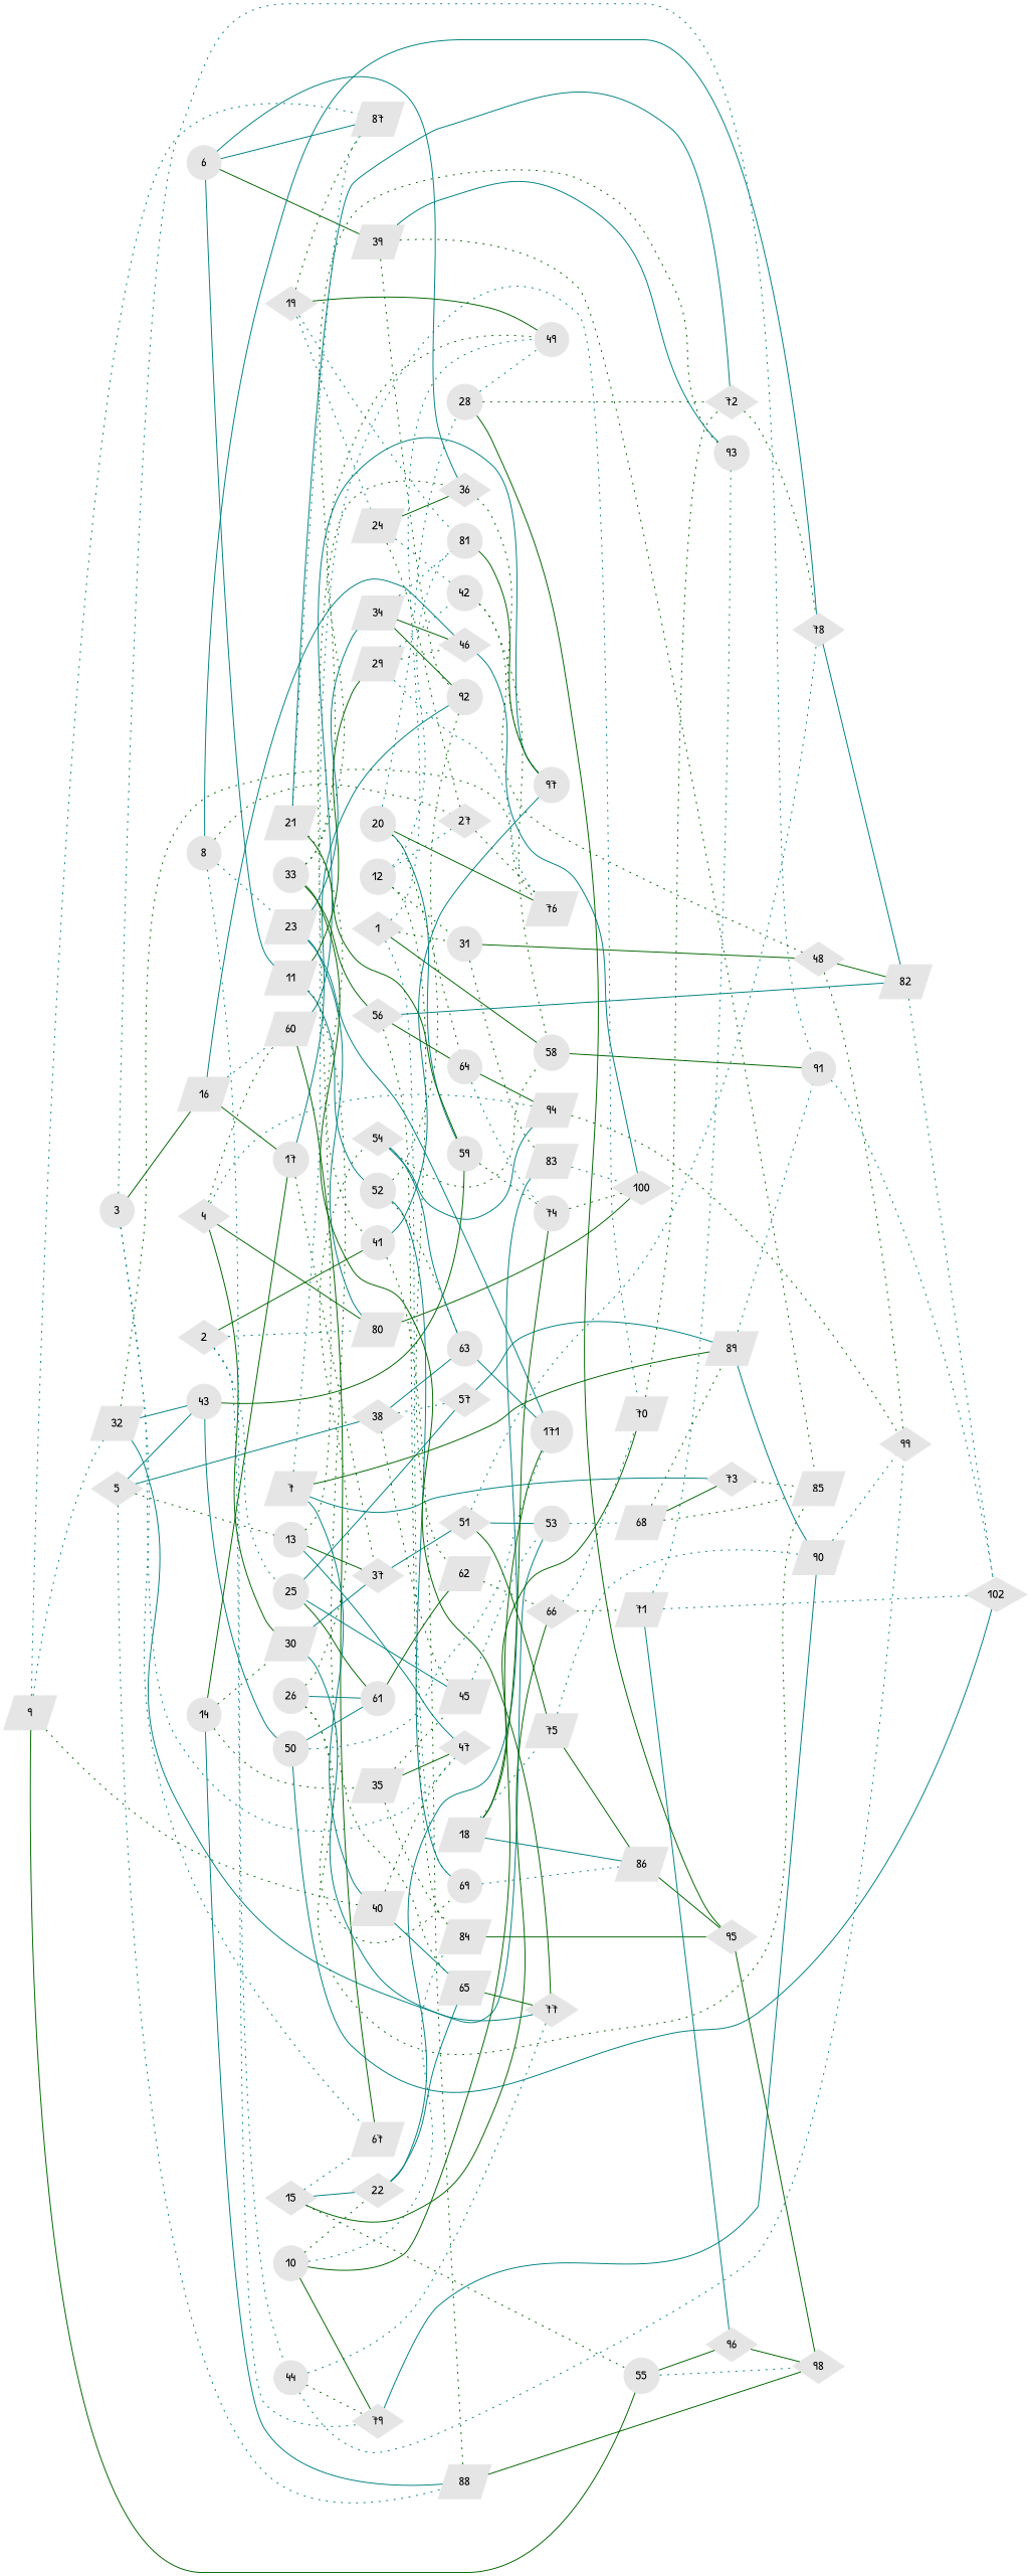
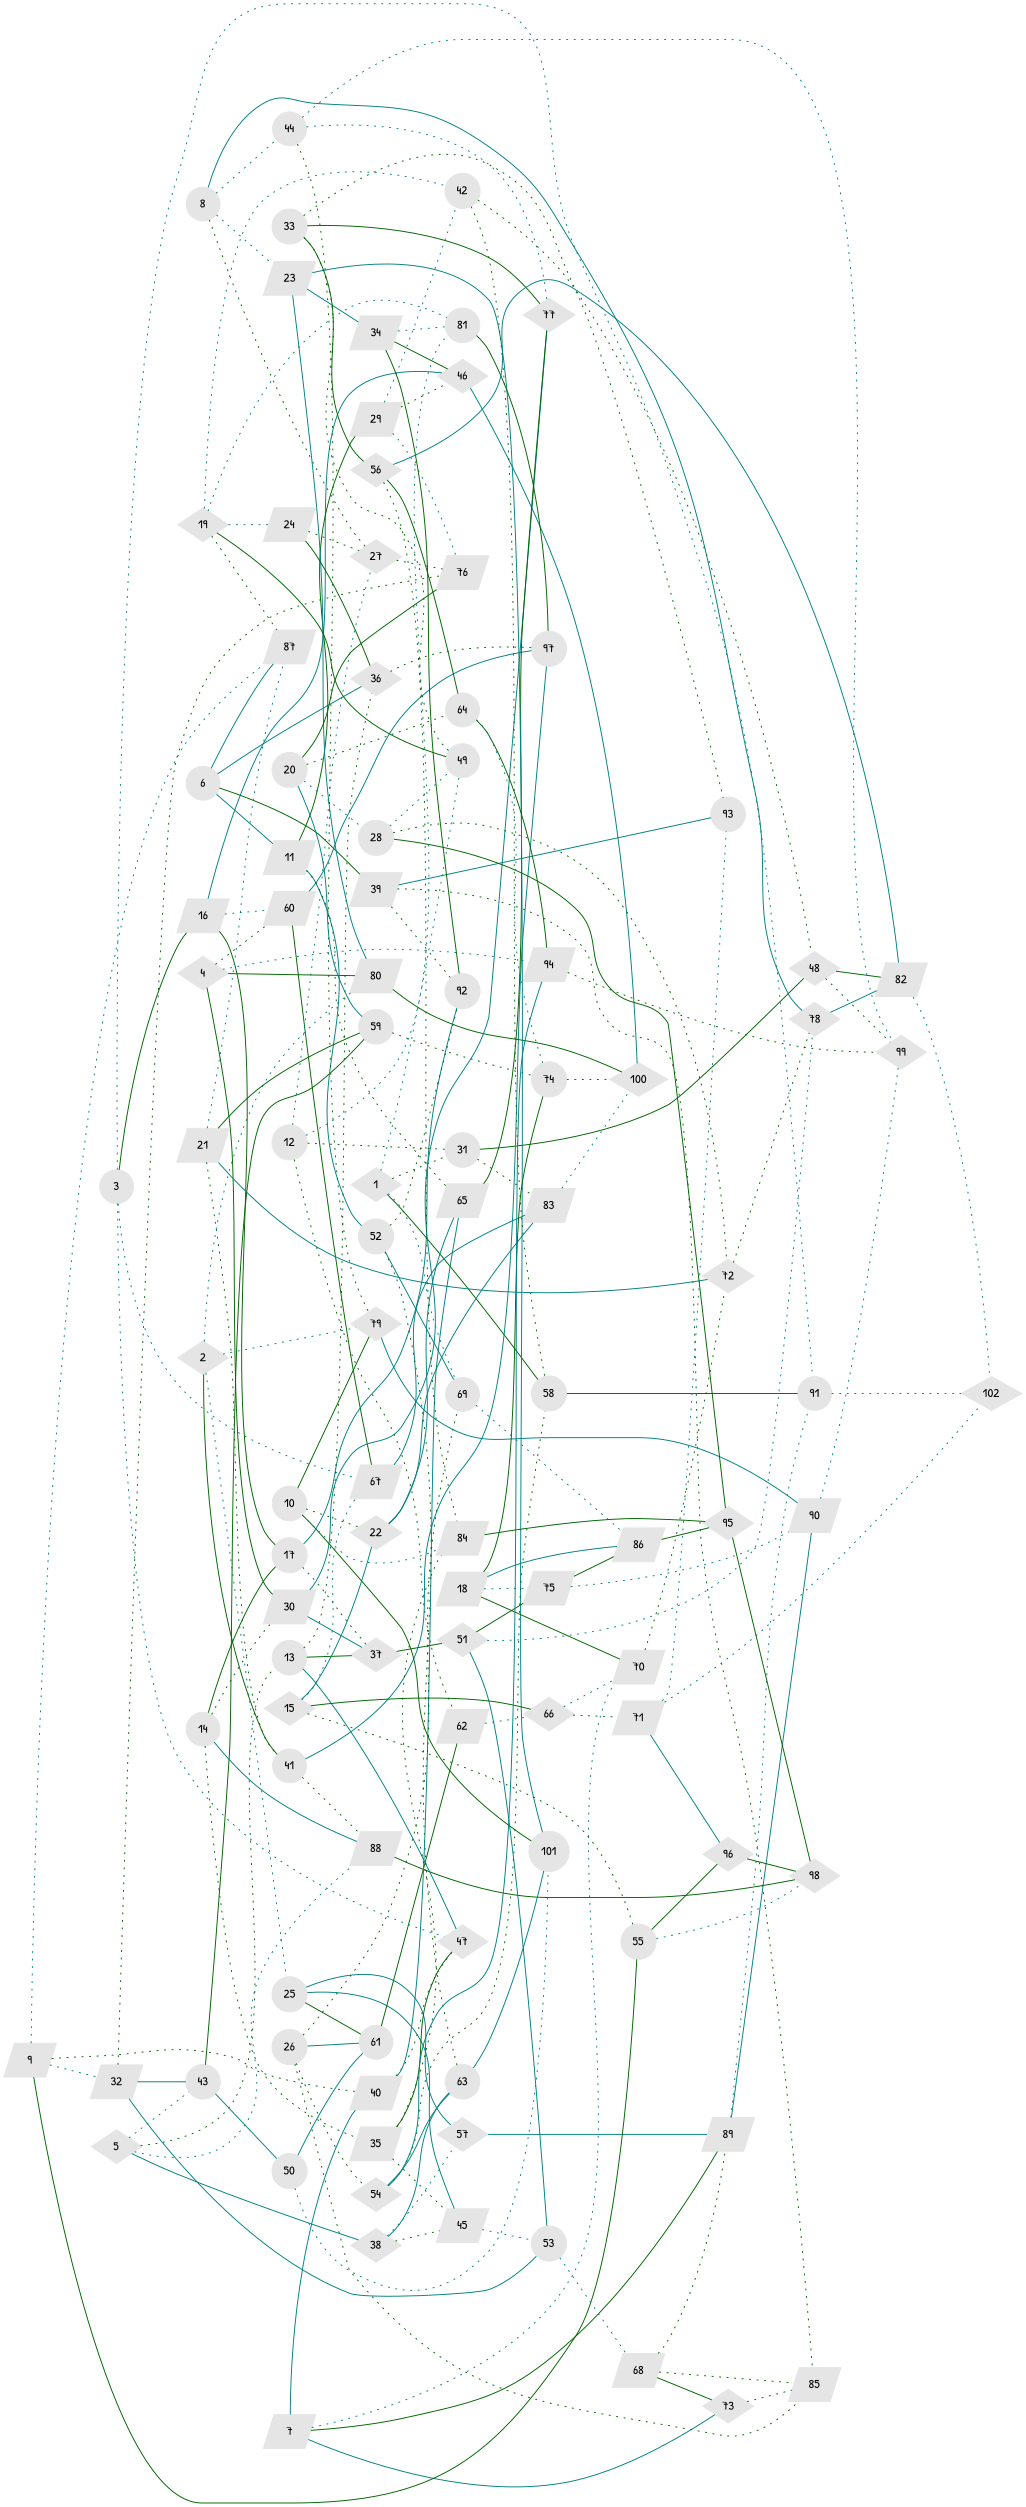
  graph {
    fontname="Patrick Hand"
    rankdir=LR
    node [color=gray90 fontname="Patrick Hand" shape=circle style=filled]
    edge [color=darkgreen fontname="Patrick Hand" style=dotted]
    1 [shape=diamond]
    31
    49
    58
    69
    83 [shape=parallelogram]
    48 [shape=diamond]
    91
    86 [shape=parallelogram]
    2 [shape=diamond]
    25
    41
    79 [shape=diamond]
    80 [shape=parallelogram]
    45 [shape=parallelogram]
    57 [shape=diamond]
    61
    88 [shape=parallelogram]
    97
    90 [shape=parallelogram]
    100 [shape=diamond]
    3
    16 [shape=parallelogram]
    47 [shape=diamond]
    67 [shape=parallelogram]
    60 [shape=parallelogram]
    17
    46 [shape=diamond]
    102 [shape=diamond]
    4 [shape=diamond]
    30 [shape=parallelogram]
    94 [shape=parallelogram]
    37 [shape=diamond]
    77 [shape=diamond]
    99 [shape=diamond]
    5 [shape=diamond]
    13
    38 [shape=diamond]
    43
    36 [shape=diamond]
    63
    59
    50
    98 [shape=diamond]
    6
    11 [shape=parallelogram]
    39 [shape=parallelogram]
    87 [shape=parallelogram]
    29 [shape=parallelogram]
    52
    65 [shape=parallelogram]
    92
    85 [shape=parallelogram]
    93
    7 [shape=parallelogram]
    40 [shape=parallelogram]
    70 [shape=parallelogram]
    73 [shape=diamond]
    89 [shape=parallelogram]
    72 [shape=diamond]
    8
    23 [shape=parallelogram]
    27 [shape=diamond]
    44
    78 [shape=diamond]
-   101 [label=171]
+   101
    34 [shape=parallelogram]
    76 [shape=parallelogram]
    82 [shape=parallelogram]
    9 [shape=parallelogram]
    32 [shape=parallelogram]
    55
    53
    96 [shape=diamond]
    10
    22 [shape=diamond]
    84 [shape=parallelogram]
    95 [shape=diamond]
    42
    12
    62 [shape=parallelogram]
    81
    66 [shape=diamond]
    51 [shape=diamond]
    14
    35 [shape=parallelogram]
    15 [shape=diamond]
    71 [shape=parallelogram]
    18 [shape=parallelogram]
    74
    75 [shape=parallelogram]
    19 [shape=diamond]
    24 [shape=parallelogram]
    20
    28
    64
    21 [shape=parallelogram]
    26
    54 [shape=diamond]
    68 [shape=parallelogram]
    33
    56 [shape=diamond]
    1 -- 31
    1 -- 49 [color=teal]
    1 -- 58 [style=solid]
    1 -- 69 [color=teal]
    31 -- 83
    31 -- 48 [style=solid]
    58 -- 91 [style=solid]
    69 -- 86 [color=teal]
    83 -- 100 [color=teal]
    48 -- 99
    48 -- 82 [style=solid]
    91 -- 102 [color=teal]
    86 -- 95 [style=solid]
    2 -- 25 [color=teal]
    2 -- 41 [style=solid]
    2 -- 79 [color=teal]
    2 -- 80 [color=teal]
    25 -- 45 [color=teal style=solid]
    25 -- 57 [color=teal style=solid]
    25 -- 61 [style=solid]
    41 -- 88
    41 -- 97 [color=teal style=solid]
    79 -- 90 [color=teal style=solid]
    80 -- 100 [style=solid]
    45 -- 53 [color=teal]
    57 -- 89 [color=teal style=solid]
    61 -- 62 [style=solid]
    88 -- 98 [style=solid]
    90 -- 99 [color=teal]
    3 -- 91 [color=teal]
    3 -- 16 [style=solid]
    3 -- 47 [color=teal]
    3 -- 67 [color=teal]
    16 -- 60 [color=teal]
    16 -- 17 [style=solid]
    16 -- 46 [color=teal style=solid]
+   67 -- 83 [color=teal style=solid]
    60 -- 97 [color=teal style=solid]
    60 -- 67 [style=solid]
    17 -- 37
    17 -- 92 [color=teal style=solid]
    46 -- 100 [color=teal style=solid]
    4 -- 80 [style=solid]
    4 -- 60
    4 -- 30 [style=solid]
    4 -- 94 [color=teal]
    30 -- 37 [color=teal style=solid]
    30 -- 77 [color=teal style=solid]
    94 -- 99
-   37 -- 51 [color=teal style=solid]
+   37 -- 51 [style=solid]
    5 -- 88 [color=teal]
    5 -- 13
    5 -- 38 [color=teal style=solid]
-   5 -- 43 [color=teal style=solid]
+   5 -- 43 [color=teal]
    13 -- 47 [color=teal style=solid]
    13 -- 37 [style=solid]
    13 -- 36
    38 -- 45
    38 -- 57 [color=teal]
    38 -- 63 [color=teal style=solid]
    43 -- 59 [style=solid]
    43 -- 50 [color=teal style=solid]
    36 -- 97
    63 -- 101 [color=teal style=solid]
    59 -- 74
    50 -- 61 [color=teal style=solid]
-   50 -- 102 [color=teal style=solid]
    50 -- 101 [color=teal]
    6 -- 36 [color=teal style=solid]
    6 -- 11 [color=teal style=solid]
    6 -- 39 [style=solid]
    6 -- 87 [color=teal style=solid]
    11 -- 29 [style=solid]
    11 -- 52 [color=teal style=solid]
    11 -- 65
    39 -- 92
    39 -- 85
    39 -- 93 [color=teal style=solid]
    29 -- 46
    29 -- 76 [color=teal]
    29 -- 42 [color=teal]
    52 -- 69 [color=teal style=solid]
    52 -- 63
    52 -- 92
    65 -- 77 [style=solid]
    7 -- 40 [color=teal style=solid]
    7 -- 70 [color=teal]
    7 -- 73 [color=teal style=solid]
    7 -- 89 [style=solid]
    40 -- 47
    40 -- 65 [color=teal style=solid]
    70 -- 72
    73 -- 85
    89 -- 91 [color=teal]
    89 -- 90 [color=teal style=solid]
    72 -- 78
    8 -- 23 [color=teal]
    8 -- 27
    8 -- 44 [color=teal]
    8 -- 78 [color=teal style=solid]
    23 -- 80 [color=teal style=solid]
    23 -- 101 [color=teal style=solid]
    23 -- 34 [color=teal style=solid]
    27 -- 76
    44 -- 79
    44 -- 77 [color=teal]
    44 -- 99 [color=teal]
    78 -- 82 [color=teal style=solid]
    34 -- 46 [style=solid]
    34 -- 92 [style=solid]
    34 -- 81 [color=teal]
    82 -- 102 [color=teal]
    9 -- 87 [color=teal]
    9 -- 40
    9 -- 32 [color=teal]
    9 -- 55 [style=solid]
    32 -- 43 [color=teal style=solid]
    32 -- 76
    32 -- 53 [color=teal style=solid]
    55 -- 98 [color=teal]
    55 -- 96 [style=solid]
    53 -- 68 [color=teal]
    96 -- 98 [style=solid]
    10 -- 79 [style=solid]
    10 -- 101 [style=solid]
    10 -- 22
    10 -- 84 [color=teal]
    22 -- 83 [color=teal style=solid]
    22 -- 65 [color=teal style=solid]
    84 -- 95 [style=solid]
    95 -- 98 [style=solid]
    42 -- 58
    42 -- 48
    12 -- 31
    12 -- 27 [color=teal]
    12 -- 62
    12 -- 81 [color=teal]
-   62 -- 66
+   62 -- 66 [color=teal]
    81 -- 97 [style=solid]
    66 -- 70 [color=teal]
    66 -- 71
    51 -- 78 [color=teal]
    51 -- 53 [color=teal style=solid]
    51 -- 75 [style=solid]
    14 -- 88 [color=teal style=solid]
    14 -- 17 [style=solid]
    14 -- 30
    14 -- 35
    35 -- 45
    35 -- 47 [style=solid]
    35 -- 84
    15 -- 67 [color=teal]
    15 -- 55
    15 -- 22 [color=teal style=solid]
    15 -- 66 [style=solid]
    71 -- 102 [color=teal]
    71 -- 93 [color=teal]
    71 -- 96 [color=teal style=solid]
    18 -- 86 [color=teal style=solid]
    18 -- 70 [style=solid]
    18 -- 74 [style=solid]
    18 -- 75 [color=teal]
    74 -- 100
    75 -- 86 [style=solid]
    75 -- 90 [color=teal]
    19 -- 49 [style=solid]
    19 -- 87
    19 -- 81 [color=teal]
    19 -- 24 [color=teal]
    24 -- 36 [style=solid]
    24 -- 27
-   24 -- 42 [color=teal]
+   19 -- 42 [color=teal]
    20 -- 59 [color=teal style=solid]
    20 -- 76 [style=solid]
    20 -- 28 [color=teal]
    20 -- 64
    28 -- 49 [color=teal]
    28 -- 72
    28 -- 95 [style=solid]
    64 -- 94 [style=solid]
    64 -- 74 [color=teal]
    21 -- 41
    21 -- 59 [style=solid]
    21 -- 87 [color=teal]
    21 -- 72 [color=teal style=solid]
    26 -- 69
    26 -- 61 [color=teal style=solid]
    26 -- 85
    26 -- 54
    54 -- 58
    54 -- 94 [color=teal style=solid]
    54 -- 63 [color=teal style=solid]
    68 -- 85
    68 -- 73 [style=solid]
    68 -- 89
    33 -- 49
    33 -- 77 [style=solid]
    33 -- 93
    33 -- 56 [style=solid]
    56 -- 82 [color=teal style=solid]
    56 -- 84
    56 -- 64 [style=solid]
  }
